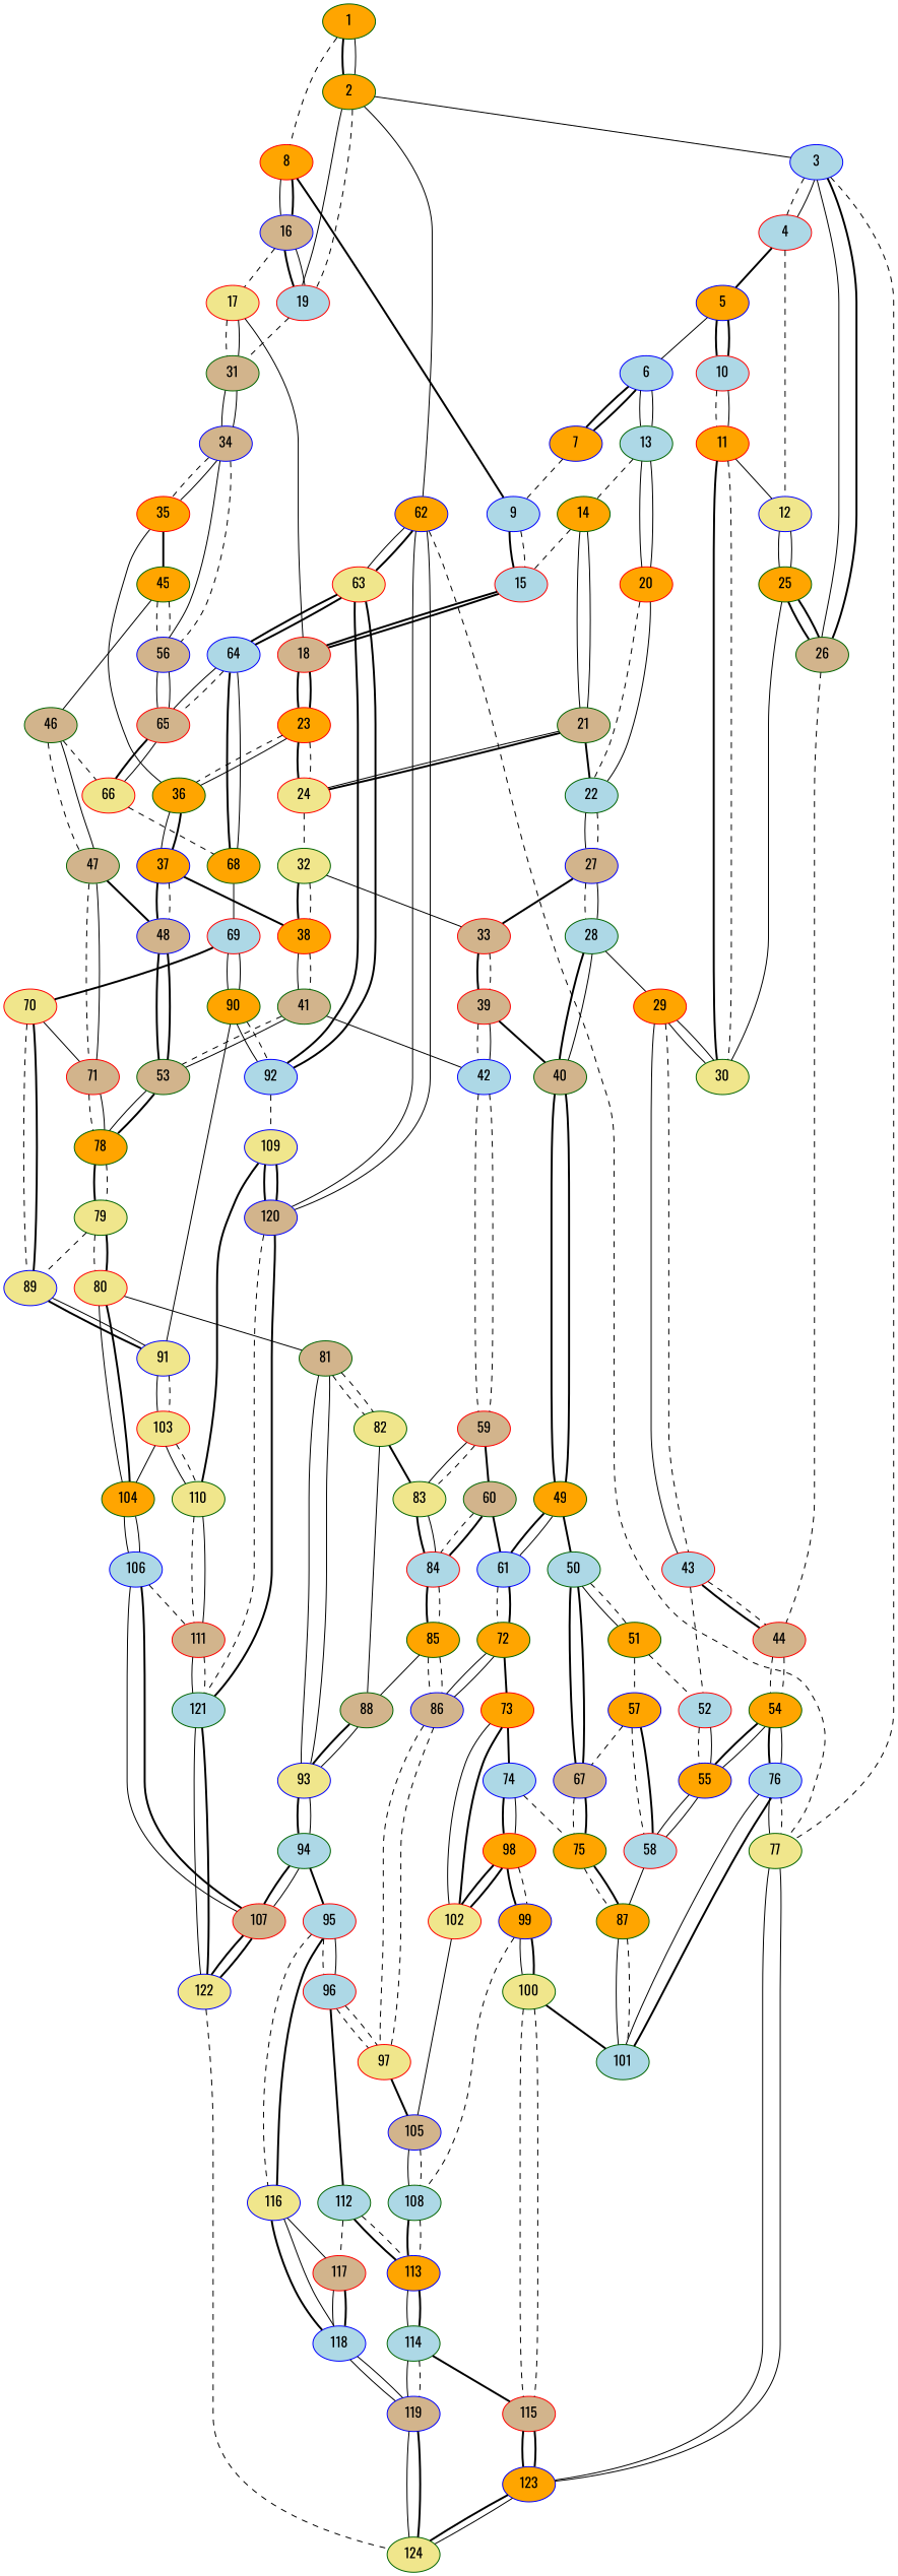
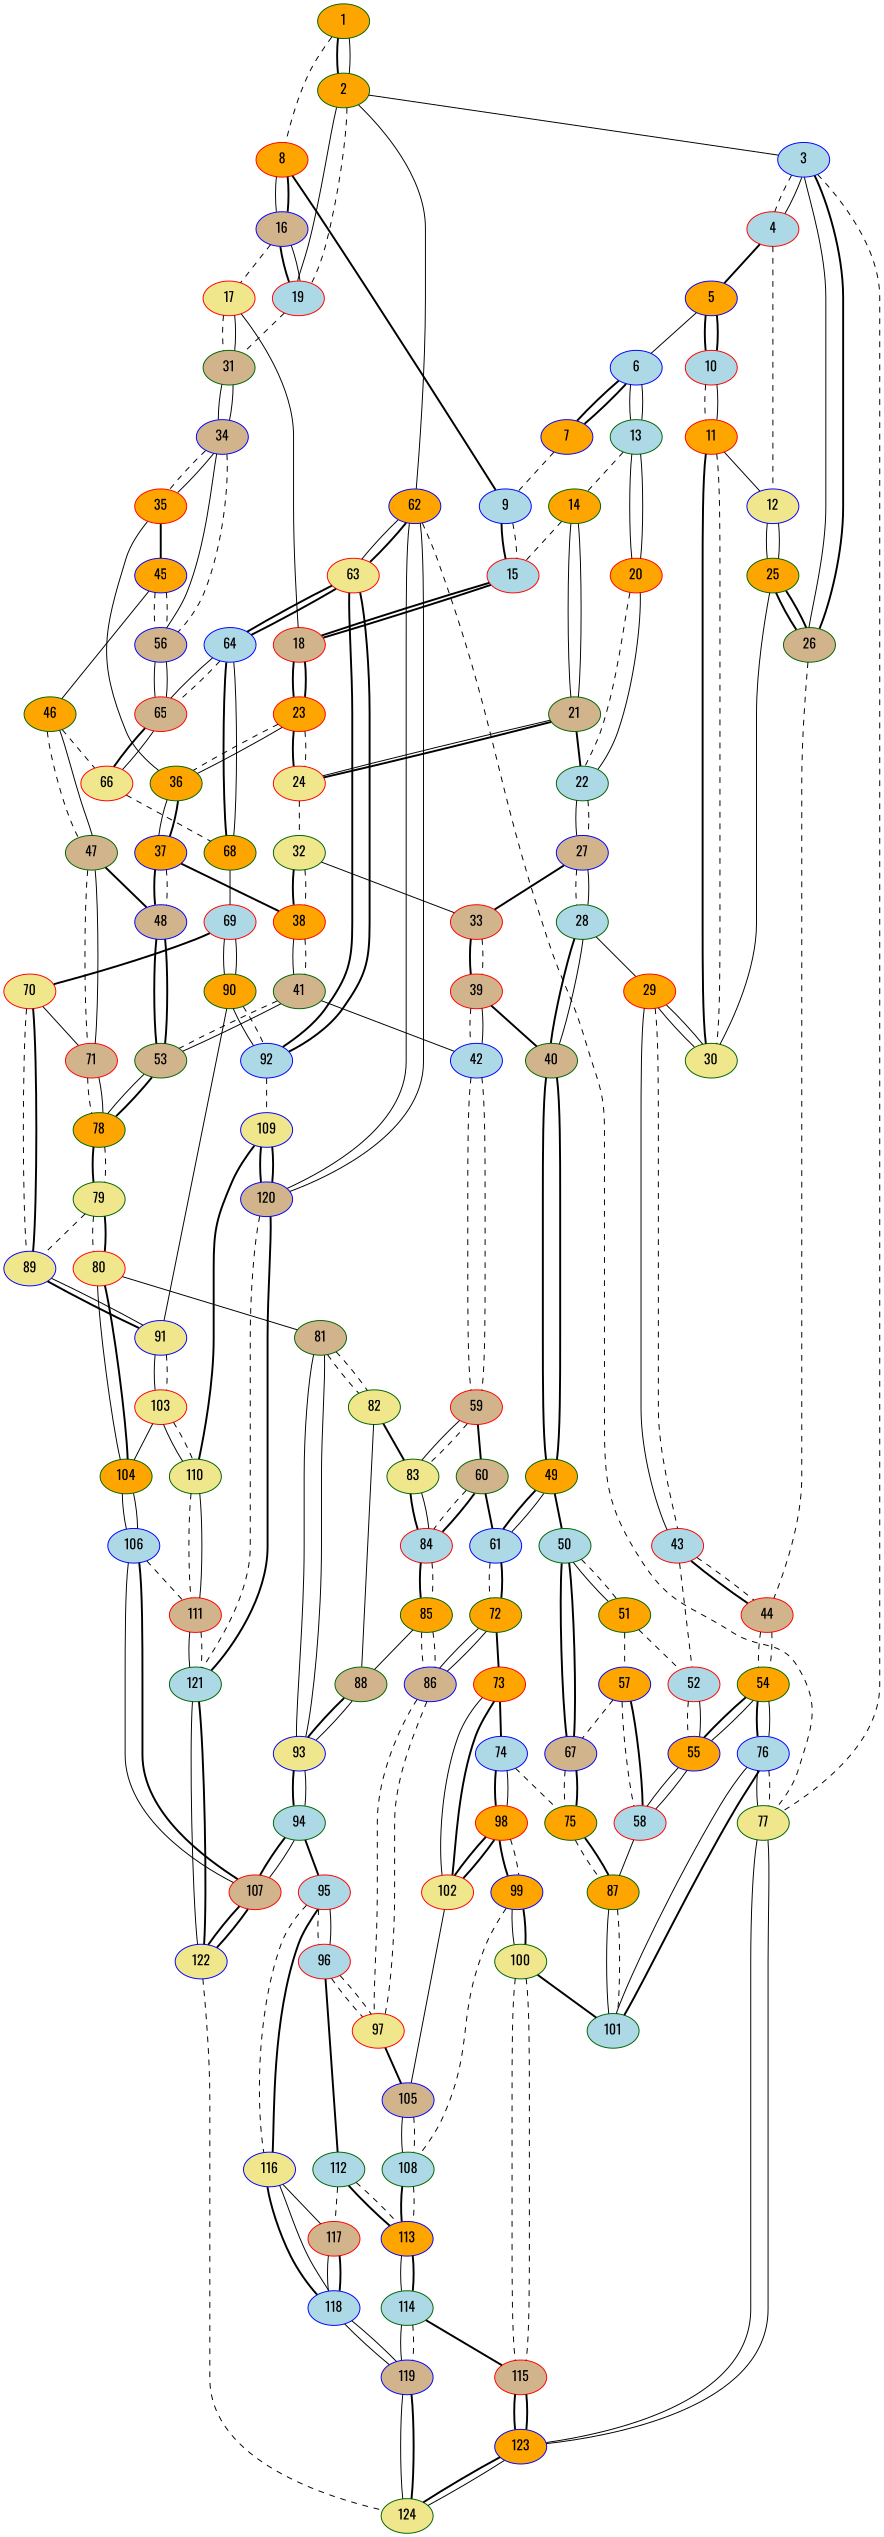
  graph {
    fontname=Oswald
    node [color=darkgreen fillcolor=orange fontname=Oswald style=filled]
    edge [fontname=Oswald style=solid]
    1
    2
    8 [color=red]
    3 [color=blue fillcolor=lightblue]
    19 [color=red fillcolor=lightblue]
    62 [color=blue]
    9 [color=blue fillcolor=lightblue]
    16 [color=blue fillcolor=tan]
    4 [color=red fillcolor=lightblue]
    26 [fillcolor=tan]
    77 [fillcolor=khaki]
    31 [fillcolor=tan]
    63 [color=red fillcolor=khaki]
    120 [color=blue fillcolor=tan]
    5 [color=blue]
    12 [color=blue fillcolor=khaki]
    44 [color=red fillcolor=tan]
    123 [color=blue]
    6 [color=blue fillcolor=lightblue]
    10 [color=red fillcolor=lightblue]
    25
    7 [color=blue]
    13 [fillcolor=lightblue]
    11 [color=red]
    20 [color=red]
    14
    15 [color=red fillcolor=lightblue]
    17 [color=red fillcolor=khaki]
    18 [color=red fillcolor=tan]
    30 [fillcolor=khaki]
    22 [fillcolor=lightblue]
    21 [fillcolor=tan]
    24 [color=red fillcolor=khaki]
    23 [color=red]
    34 [color=blue fillcolor=tan]
    36
    27 [color=blue fillcolor=tan]
    32 [fillcolor=khaki]
    28 [fillcolor=lightblue]
    33 [color=red fillcolor=tan]
    37 [color=blue]
    38 [color=red]
    54
    29 [color=red]
    40 [fillcolor=tan]
    39 [color=red fillcolor=tan]
    43 [color=red fillcolor=lightblue]
    49
    52 [color=red fillcolor=lightblue]
    35 [color=red]
    56 [color=blue fillcolor=tan]
    41 [fillcolor=tan]
    42 [color=blue fillcolor=lightblue]
-   45
+   45 [color=blue]
    65 [color=red fillcolor=tan]
-   46 [fillcolor=tan]
+   46
    48 [color=blue fillcolor=tan]
    53 [fillcolor=tan]
    59 [color=red fillcolor=tan]
    50 [fillcolor=lightblue]
    61 [color=blue fillcolor=lightblue]
    78
    60 [fillcolor=tan]
    83 [fillcolor=khaki]
    55 [color=blue]
    76 [color=blue fillcolor=lightblue]
    47 [fillcolor=tan]
    66 [color=red fillcolor=khaki]
    71 [color=red fillcolor=tan]
    68
    51
    67 [color=blue fillcolor=tan]
    72
    57 [color=blue]
    75
    58 [color=red fillcolor=lightblue]
    79 [fillcolor=khaki]
    101 [fillcolor=lightblue]
    87
    84 [color=red fillcolor=lightblue]
    85
    73 [color=red]
    86 [color=blue fillcolor=tan]
    64 [color=blue fillcolor=lightblue]
    92 [color=blue fillcolor=lightblue]
    121 [fillcolor=lightblue]
    109 [color=blue fillcolor=khaki]
    69 [color=red fillcolor=lightblue]
    70 [color=red fillcolor=khaki]
    90
    89 [color=blue fillcolor=khaki]
    91 [color=blue fillcolor=khaki]
    74 [color=blue fillcolor=lightblue]
    102 [color=red fillcolor=khaki]
    97 [color=red fillcolor=khaki]
    98 [color=red]
    105 [color=blue fillcolor=tan]
    99 [color=blue]
    124 [fillcolor=khaki]
    80 [color=red fillcolor=khaki]
    81 [fillcolor=tan]
    104
    82 [fillcolor=khaki]
    93 [color=blue fillcolor=khaki]
    106 [color=blue fillcolor=lightblue]
    88 [fillcolor=tan]
    94 [fillcolor=lightblue]
    103 [color=red fillcolor=khaki]
    110 [fillcolor=khaki]
    95 [color=red fillcolor=lightblue]
    107 [color=red fillcolor=tan]
    96 [color=red fillcolor=lightblue]
    116 [color=blue fillcolor=khaki]
    122 [color=blue fillcolor=khaki]
    112 [fillcolor=lightblue]
    117 [color=red fillcolor=tan]
    118 [color=blue fillcolor=lightblue]
    113 [color=blue]
    108 [fillcolor=lightblue]
    100 [fillcolor=khaki]
    115 [color=red fillcolor=tan]
    111 [color=red fillcolor=tan]
    114 [fillcolor=lightblue]
    119 [color=blue fillcolor=tan]
    1 -- 2 [style=bold]
    1 -- 2
    1 -- 8 [style=dashed]
    2 -- 3
    2 -- 19
    2 -- 19 [style=dashed]
    2 -- 62
    8 -- 9 [style=bold]
    8 -- 16
    8 -- 16 [style=bold]
    3 -- 4 [style=dashed]
    3 -- 4
    3 -- 26
    3 -- 26 [style=bold]
    3 -- 77 [style=dashed]
    19 -- 31 [style=dashed]
    62 -- 77 [style=dashed]
    62 -- 63
    62 -- 63 [style=bold]
    62 -- 120
    62 -- 120
    9 -- 15 [style=bold]
    9 -- 15 [style=dashed]
    16 -- 19 [style=bold]
    16 -- 19
    16 -- 17 [style=dashed]
    4 -- 5 [style=bold]
    4 -- 12 [style=dashed]
    26 -- 44 [style=dashed]
    77 -- 123
    77 -- 123
    31 -- 34
    31 -- 34
    63 -- 64 [style=bold]
    63 -- 64 [style=bold]
    63 -- 92 [style=bold]
    63 -- 92 [style=bold]
    120 -- 121 [style=dashed]
    120 -- 121 [style=bold]
    5 -- 6
    5 -- 10 [style=bold]
    5 -- 10 [style=bold]
    12 -- 25
    12 -- 25
    44 -- 54 [style=dashed]
    44 -- 54 [style=dashed]
    123 -- 124 [style=bold]
    123 -- 124
    6 -- 7 [style=bold]
    6 -- 7 [style=bold]
    6 -- 13
    6 -- 13
    10 -- 11 [style=dashed]
    10 -- 11
    25 -- 26 [style=bold]
    25 -- 26 [style=bold]
    25 -- 30
    7 -- 9 [style=dashed]
    13 -- 20
    13 -- 20
    13 -- 14 [style=dashed]
    11 -- 12
    11 -- 30 [style=bold]
    11 -- 30 [style=dashed]
    20 -- 22 [style=dashed]
    20 -- 22
    14 -- 15 [style=dashed]
    14 -- 21
    14 -- 21
    15 -- 18 [style=bold]
    15 -- 18 [style=bold]
    17 -- 31 [style=dashed]
    17 -- 31
    17 -- 18
    18 -- 23 [style=bold]
    18 -- 23 [style=bold]
    22 -- 27
    22 -- 27 [style=dashed]
    21 -- 22 [style=bold]
    21 -- 24
    21 -- 24 [style=bold]
    24 -- 32 [style=dashed]
    23 -- 24 [style=bold]
    23 -- 24 [style=dashed]
    23 -- 36 [style=dashed]
    23 -- 36
    34 -- 35 [style=dashed]
    34 -- 35
    34 -- 56
    34 -- 56 [style=dashed]
    36 -- 37
    36 -- 37 [style=bold]
    27 -- 28 [style=dashed]
    27 -- 28
    27 -- 33 [style=bold]
    32 -- 33
    32 -- 38 [style=bold]
    32 -- 38 [style=dashed]
    28 -- 29
    28 -- 40 [style=bold]
    28 -- 40
    33 -- 39 [style=bold]
    33 -- 39 [style=dashed]
    37 -- 38 [style=bold]
    37 -- 48 [style=bold]
    37 -- 48 [style=dashed]
    38 -- 41
    38 -- 41 [style=dashed]
    54 -- 55 [style=bold]
    54 -- 55
    54 -- 76 [style=bold]
    54 -- 76
    29 -- 30
    29 -- 30
    29 -- 43
    29 -- 43 [style=dashed]
    40 -- 49 [style=bold]
    40 -- 49 [style=bold]
    39 -- 40 [style=bold]
    39 -- 42 [style=dashed]
    39 -- 42
    43 -- 44 [style=bold]
    43 -- 44 [style=dashed]
    43 -- 52 [style=dashed]
    49 -- 50 [style=bold]
    49 -- 61 [style=bold]
    49 -- 61
    52 -- 55 [style=dashed]
    52 -- 55
    35 -- 36
    35 -- 45 [style=bold]
    56 -- 65
    56 -- 65
    41 -- 42
    41 -- 53 [style=dashed]
    41 -- 53
    42 -- 59 [style=dashed]
    42 -- 59 [style=dashed]
    45 -- 56 [style=dashed]
    45 -- 56 [style=dashed]
    45 -- 46
    65 -- 66 [style=bold]
    65 -- 66
    46 -- 47 [style=dashed]
    46 -- 47
    46 -- 66 [style=dashed]
    48 -- 53 [style=bold]
    48 -- 53 [style=bold]
    53 -- 78
    53 -- 78 [style=bold]
    59 -- 60 [style=bold]
    59 -- 83
    59 -- 83 [style=dashed]
    50 -- 51
    50 -- 51 [style=dashed]
    50 -- 67 [style=bold]
    50 -- 67 [style=bold]
    61 -- 72 [style=dashed]
    61 -- 72 [style=bold]
    78 -- 79 [style=bold]
    78 -- 79 [style=dashed]
    60 -- 61 [style=bold]
    60 -- 84 [style=dashed]
    60 -- 84 [style=bold]
    83 -- 84 [style=bold]
    83 -- 84
    55 -- 58
    55 -- 58
    76 -- 77
    76 -- 77 [style=dashed]
    76 -- 101
    76 -- 101 [style=bold]
    47 -- 48 [style=bold]
    47 -- 71 [style=dashed]
    47 -- 71
    66 -- 68 [style=dashed]
    71 -- 78 [style=dashed]
    71 -- 78
    68 -- 69
    51 -- 52 [style=dashed]
    51 -- 57 [style=dashed]
    67 -- 75 [style=dashed]
    67 -- 75 [style=bold]
    72 -- 73 [style=bold]
    72 -- 86
    72 -- 86
    57 -- 67 [style=dashed]
    57 -- 58 [style=dashed]
    57 -- 58 [style=bold]
    75 -- 87 [style=dashed]
    75 -- 87 [style=bold]
    58 -- 87
    79 -- 89 [style=dashed]
    79 -- 80 [style=dashed]
    79 -- 80 [style=bold]
    87 -- 101
    87 -- 101 [style=dashed]
    84 -- 85 [style=bold]
    84 -- 85 [style=dashed]
    85 -- 86 [style=dashed]
    85 -- 86 [style=dashed]
    85 -- 88
    73 -- 74 [style=bold]
    73 -- 102
    73 -- 102 [style=bold]
    86 -- 97 [style=dashed]
    86 -- 97 [style=dashed]
    64 -- 65
    64 -- 65 [style=dashed]
    64 -- 68 [style=bold]
    64 -- 68
    92 -- 109 [style=dashed]
    121 -- 122
    121 -- 122 [style=bold]
    109 -- 120 [style=bold]
    109 -- 120 [style=bold]
    109 -- 110 [style=bold]
    69 -- 70 [style=bold]
    69 -- 90
    69 -- 90
    70 -- 71
    70 -- 89 [style=dashed]
    70 -- 89 [style=bold]
    90 -- 92
    90 -- 92 [style=dashed]
    90 -- 91
    89 -- 91 [style=bold]
    89 -- 91
    91 -- 103
    91 -- 103 [style=dashed]
    74 -- 75 [style=dashed]
    74 -- 98 [style=bold]
    74 -- 98
    102 -- 105
    97 -- 105 [style=bold]
    98 -- 102 [style=bold]
    98 -- 102 [style=bold]
    98 -- 99 [style=bold]
    98 -- 99 [style=dashed]
    105 -- 108
    105 -- 108 [style=dashed]
    99 -- 108 [style=dashed]
    99 -- 100
    99 -- 100 [style=bold]
    80 -- 81
    80 -- 104
    80 -- 104 [style=bold]
    81 -- 82 [style=dashed]
    81 -- 82 [style=dashed]
    81 -- 93
    81 -- 93
    104 -- 106
    104 -- 106
    82 -- 83 [style=bold]
    82 -- 88
    93 -- 94 [style=bold]
    93 -- 94
    106 -- 107
    106 -- 107 [style=bold]
    106 -- 111 [style=dashed]
    88 -- 93 [style=bold]
    88 -- 93
    94 -- 95 [style=bold]
    94 -- 107 [style=bold]
    94 -- 107
    103 -- 104
    103 -- 110
    103 -- 110 [style=dashed]
    110 -- 111 [style=dashed]
    110 -- 111
    95 -- 96 [style=dashed]
    95 -- 96
    95 -- 116 [style=dashed]
    95 -- 116 [style=bold]
    107 -- 122 [style=bold]
    107 -- 122 [style=bold]
    96 -- 97 [style=dashed]
    96 -- 97 [style=dashed]
    96 -- 112 [style=bold]
    116 -- 117
    116 -- 118 [style=bold]
    116 -- 118
    122 -- 124 [style=dashed]
    112 -- 117 [style=dashed]
    112 -- 113 [style=bold]
    112 -- 113 [style=dashed]
    117 -- 118
    117 -- 118 [style=bold]
    118 -- 119
    118 -- 119
    113 -- 114
    113 -- 114 [style=bold]
    108 -- 113 [style=bold]
    108 -- 113 [style=dashed]
    100 -- 101 [style=bold]
    100 -- 115 [style=dashed]
    100 -- 115 [style=dashed]
    115 -- 123 [style=bold]
    115 -- 123 [style=bold]
    111 -- 121
    111 -- 121 [style=dashed]
    114 -- 115 [style=bold]
    114 -- 119
    114 -- 119 [style=dashed]
    119 -- 124
    119 -- 124 [style=bold]
  }
